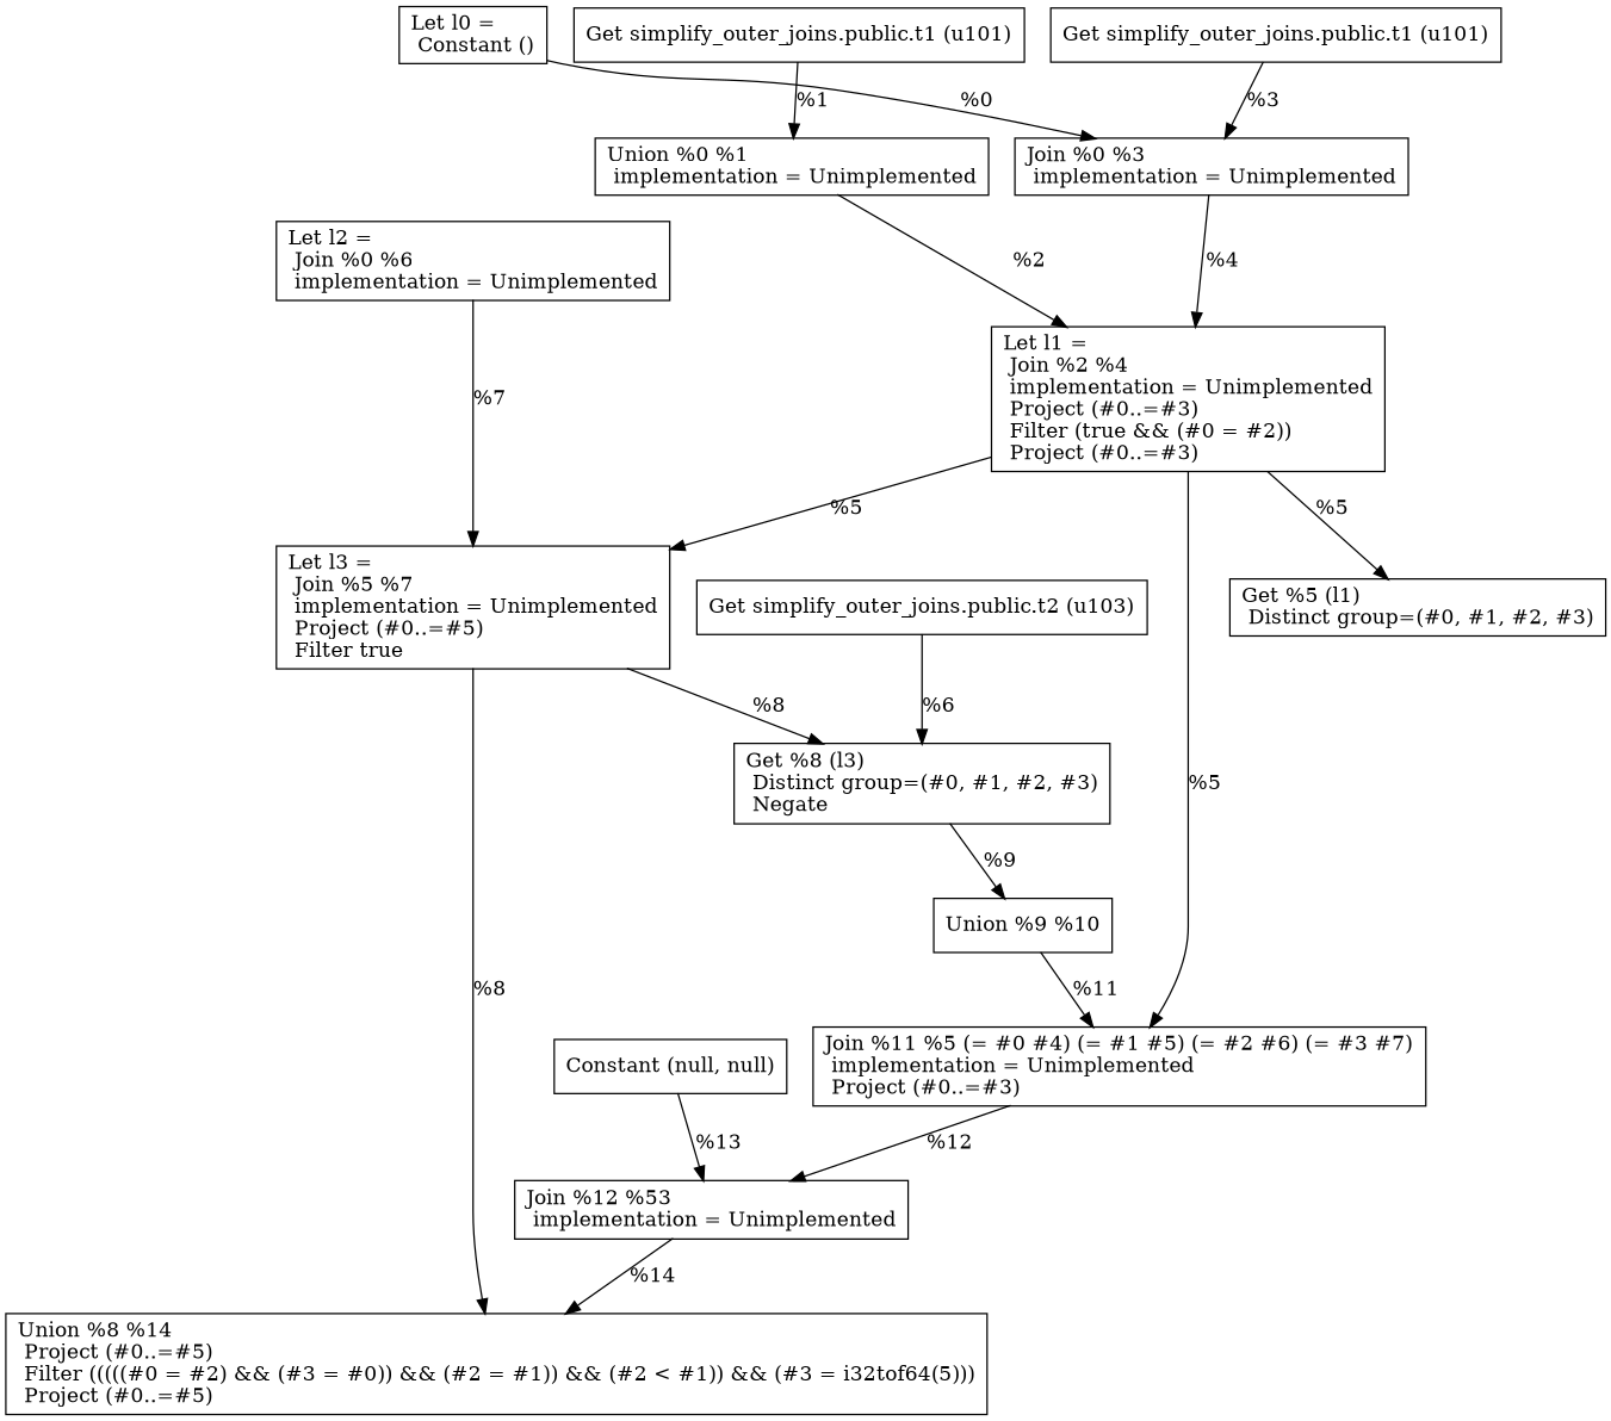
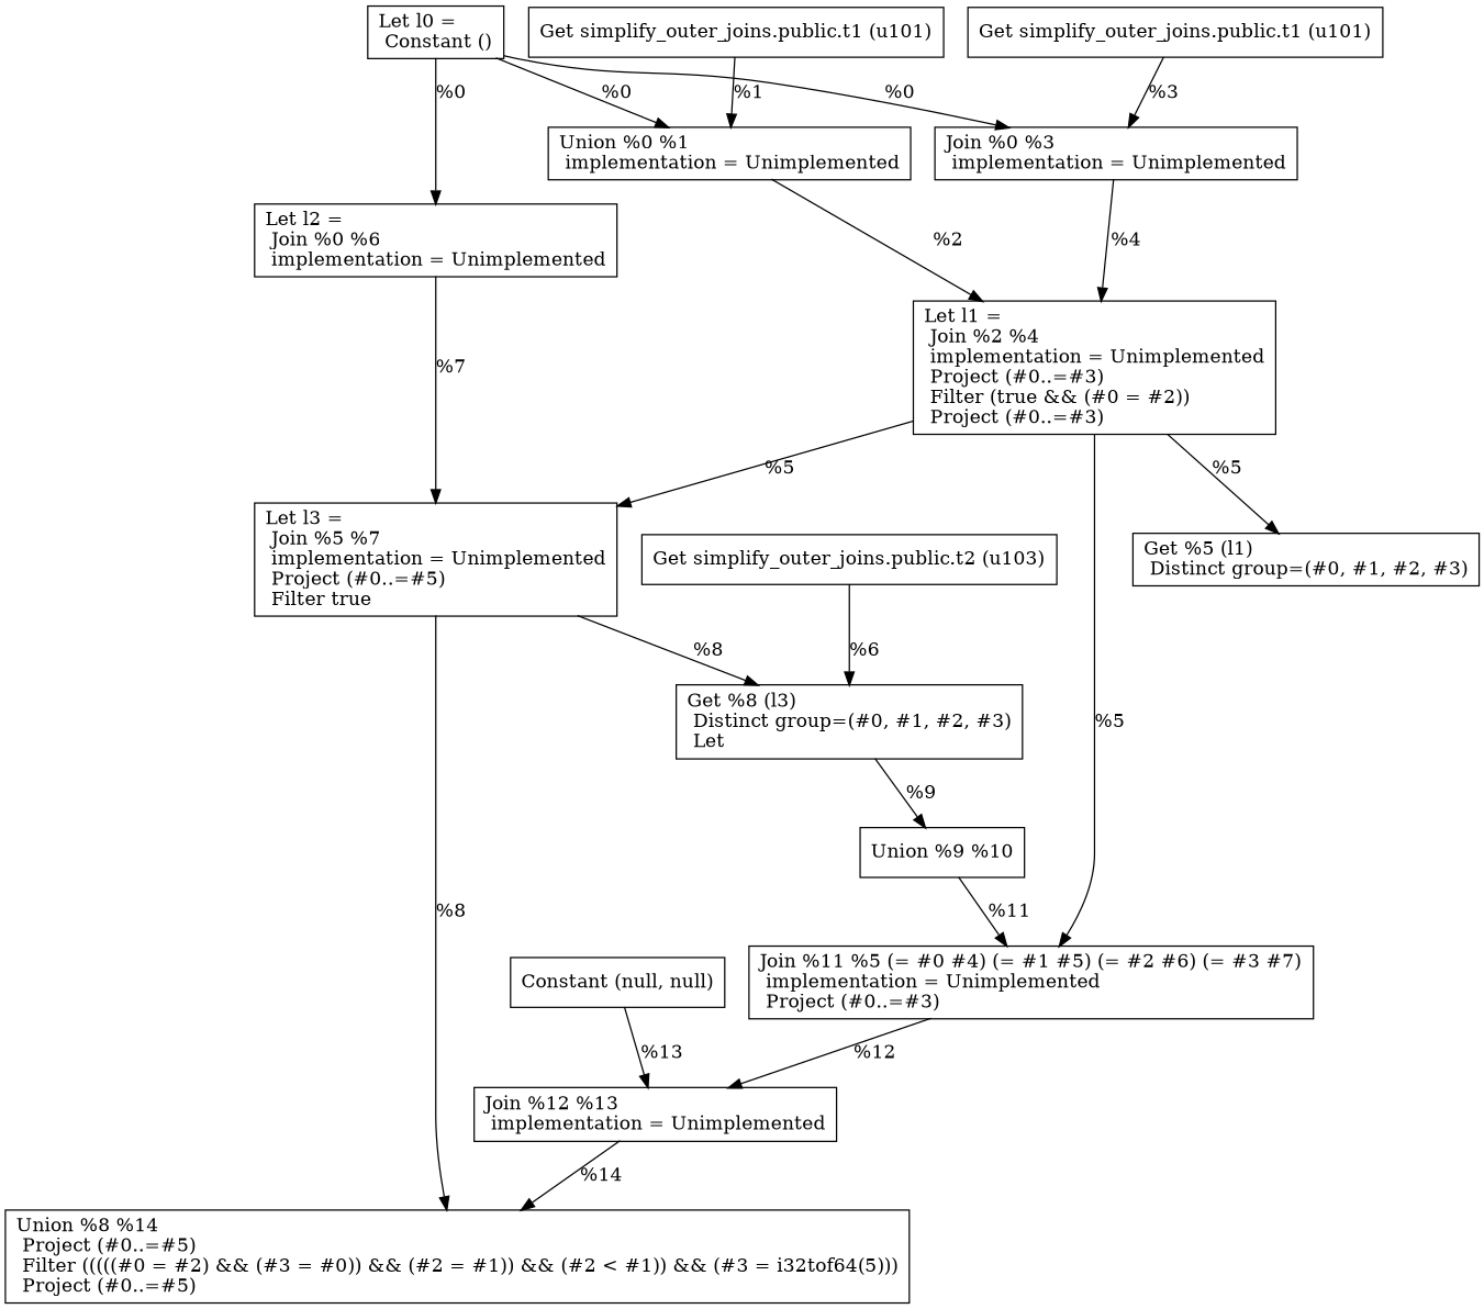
  digraph {
    node [shape=record]
    n1 [label="Let l0 =\l Constant ()\l"]
    n2 [label=" Union %0 %1\l  implementation = Unimplemented\l"]
    n3 [label=" Join %0 %3\l  implementation = Unimplemented\l"]
    n4 [label="Let l2 =\l Join %0 %6\l  implementation = Unimplemented\l"]
    n5 [label="Let l1 =\l Join %2 %4\l  implementation = Unimplemented\l Project (#0..=#3)\l Filter (true && (#0 = #2))\l Project (#0..=#3)\l"]
    n6 [label="Let l3 =\l Join %5 %7\l  implementation = Unimplemented\l Project (#0..=#5)\l Filter true\l"]
    n7 [label=" Get simplify_outer_joins.public.t1 (u101)\l"]
    n8 [label=" Get %5 (l1)\l Distinct group=(#0, #1, #2, #3)\l"]
    n9 [label=" Join %11 %5 (= #0 #4) (= #1 #5) (= #2 #6) (= #3 #7)\l  implementation = Unimplemented\l Project (#0..=#3)\l"]
    n10 [label=" Get simplify_outer_joins.public.t1 (u101)\l"]
-   n11 [label=" Get %8 (l3)\l Distinct group=(#0, #1, #2, #3)\l Negate\l"]
+   n11 [label=" Get %8 (l3)\l Distinct group=(#0, #1, #2, #3)\l Let\l"]
    n12 [label=" Union %8 %14\l Project (#0..=#5)\l Filter (((((#0 = #2) && (#3 = #0)) && (#2 = #1)) && (#2 \< #1)) && (#3 = i32tof64(5)))\l Project (#0..=#5)\l"]
-   n13 [label=" Join %12 %53\l  implementation = Unimplemented\l"]
+   n13 [label=" Join %12 %13\l  implementation = Unimplemented\l"]
    n14 [label=" Get simplify_outer_joins.public.t2 (u103)\l"]
    n15 [label=" Union %9 %10\l"]
    n16 [label=" Constant (null, null)\l"]
+   n1 -> n2 [label="%0\l"]
    n1 -> n3 [label="%0\l"]
+   n1 -> n4 [label="%0\l"]
    n2 -> n5 [label="%2\l"]
    n3 -> n5 [label="%4\l"]
    n4 -> n6 [label="%7\l"]
    n5 -> n6 [label="%5\l"]
    n5 -> n8 [label="%5\l"]
    n5 -> n9 [label="%5\l"]
    n6 -> n11 [label="%8\l"]
    n6 -> n12 [label="%8\l"]
    n7 -> n2 [label="%1\l"]
    n9 -> n13 [label="%12\l"]
    n10 -> n3 [label="%3\l"]
    n11 -> n15 [label="%9\l"]
    n13 -> n12 [label="%14\l"]
    n14 -> n11 [label="%6\l"]
    n15 -> n9 [label="%11\l"]
    n16 -> n13 [label="%13\l"]
  }
